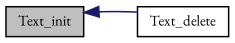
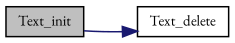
  digraph {
    rankdir=LR
    fontname="EB Garamond"
    node [color=black fontname="EB Garamond" fontsize=10 shape=record style=filled]
    n1 [fillcolor=grey75 fontcolor=black height=0.2 label=Text_init width=0.4]
    n2 [fillcolor=white height=0.2 label=Text_delete width=0.4]
-   n2 -> n1 [color=midnightblue fontname="EB Garamond" fontsize=10 labelfontname=Helvetica labelfontsize=10 style=solid]
+   n1 -> n2 [color=midnightblue fontname="EB Garamond" fontsize=10 labelfontname=Helvetica labelfontsize=10 style=solid]
  }
